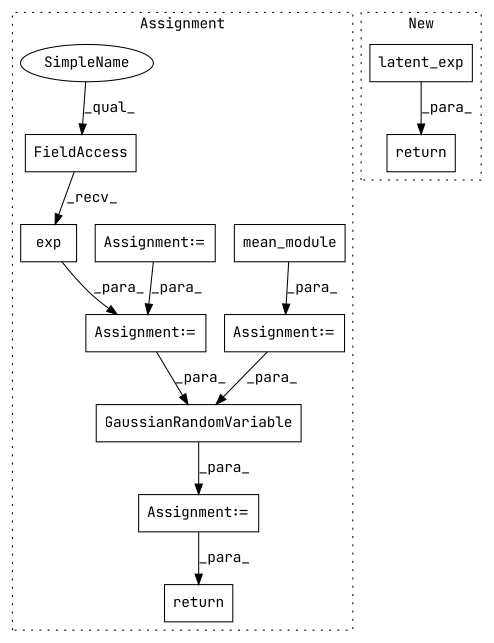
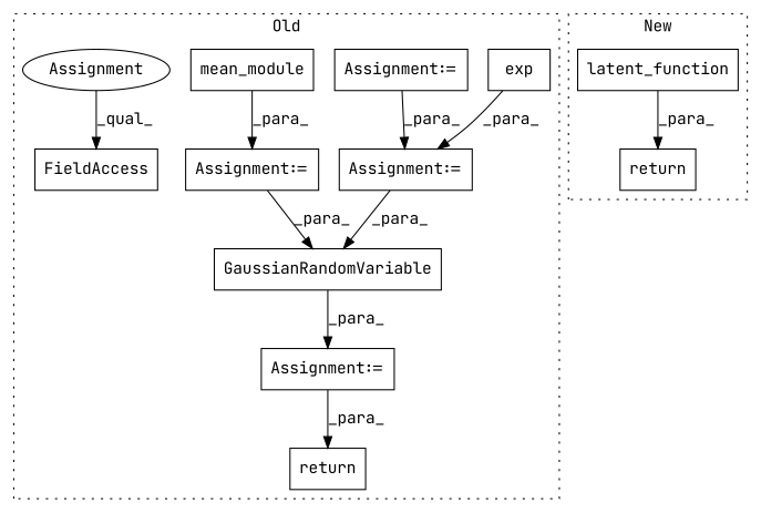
  digraph {
    fontname="JetBrains Mono"
    node [a=32 fontname="JetBrains Mono" l=1 s=1353 shape=box]
    edge [fontname="JetBrains Mono"]
    n1 [l="23,1" label=GaussianRandomVariable s="1398,1435"]
    n2 [l=5 label=exp s=1374]
    n3 [a=7 label="Assignment:=" s=1301]
    n4 [a=7 label="Assignment:=" s=1340]
    n5 [a=41 l=7 label=return s=1442]
    n6 [a=22 l=20 label=FieldAccess]
    n7 [l="12,1" label=mean_module s="1274,1287"]
    n8 [a=7 label="Assignment:=" s=1397]
    n9 [a=7 label="Assignment:=" s=1268]
-   n10 [a=42 l=4 label=SimpleName shape=ellipse]
+   n10 [a=42 l=4 label=Assignment shape=ellipse]
    n11 [a=41 l=7 label=return s=1507]
-   n12 [l="16,1" label=latent_exp s="1519,1536"]
+   n12 [l="16,1" label=latent_function s="1519,1536"]
    subgraph cluster_1 {
-     label=Assignment
+     label=Old
      style=dotted
      n1
      n2
      n3
      n4
      n5
      n6
      n7
      n8
      n9
      n10
    }
    subgraph cluster_2 {
      label=New
      style=dotted
      n11
      n12
    }
    n1 -> n8 [label=_para_]
    n2 -> n4 [label=_para_]
    n3 -> n4 [label=_para_]
    n4 -> n1 [label=_para_]
-   n6 -> n2 [label=_recv_]
    n7 -> n9 [label=_para_]
    n8 -> n5 [label=_para_]
    n9 -> n1 [label=_para_]
    n10 -> n6 [label=_qual_]
    n12 -> n11 [label=_para_]
  }
